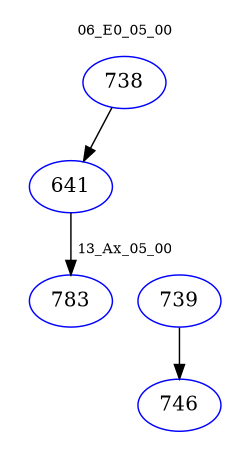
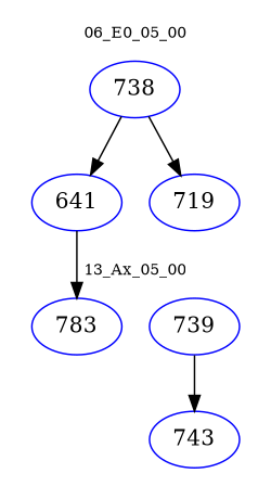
  digraph {
    node [color=blue]
    edge [color=black]
    n1 [label=739]
-   n2 [label=746]
+   n2 [label=743]
    n3 [label=783]
    n4 [label=738]
    n5 [label=641]
+   n6 [label=719]
    subgraph cluster_1 {
      color=white
      fontsize=10
      label="13_Ax_05_00"
      n1
      n2
      n3
    }
    subgraph cluster_2 {
      color=white
      fontsize=10
      label="06_E0_05_00"
      n4
      n5
+     n6
    }
    n1 -> n2
    n4 -> n5
+   n4 -> n6
    n5 -> n3
  }
